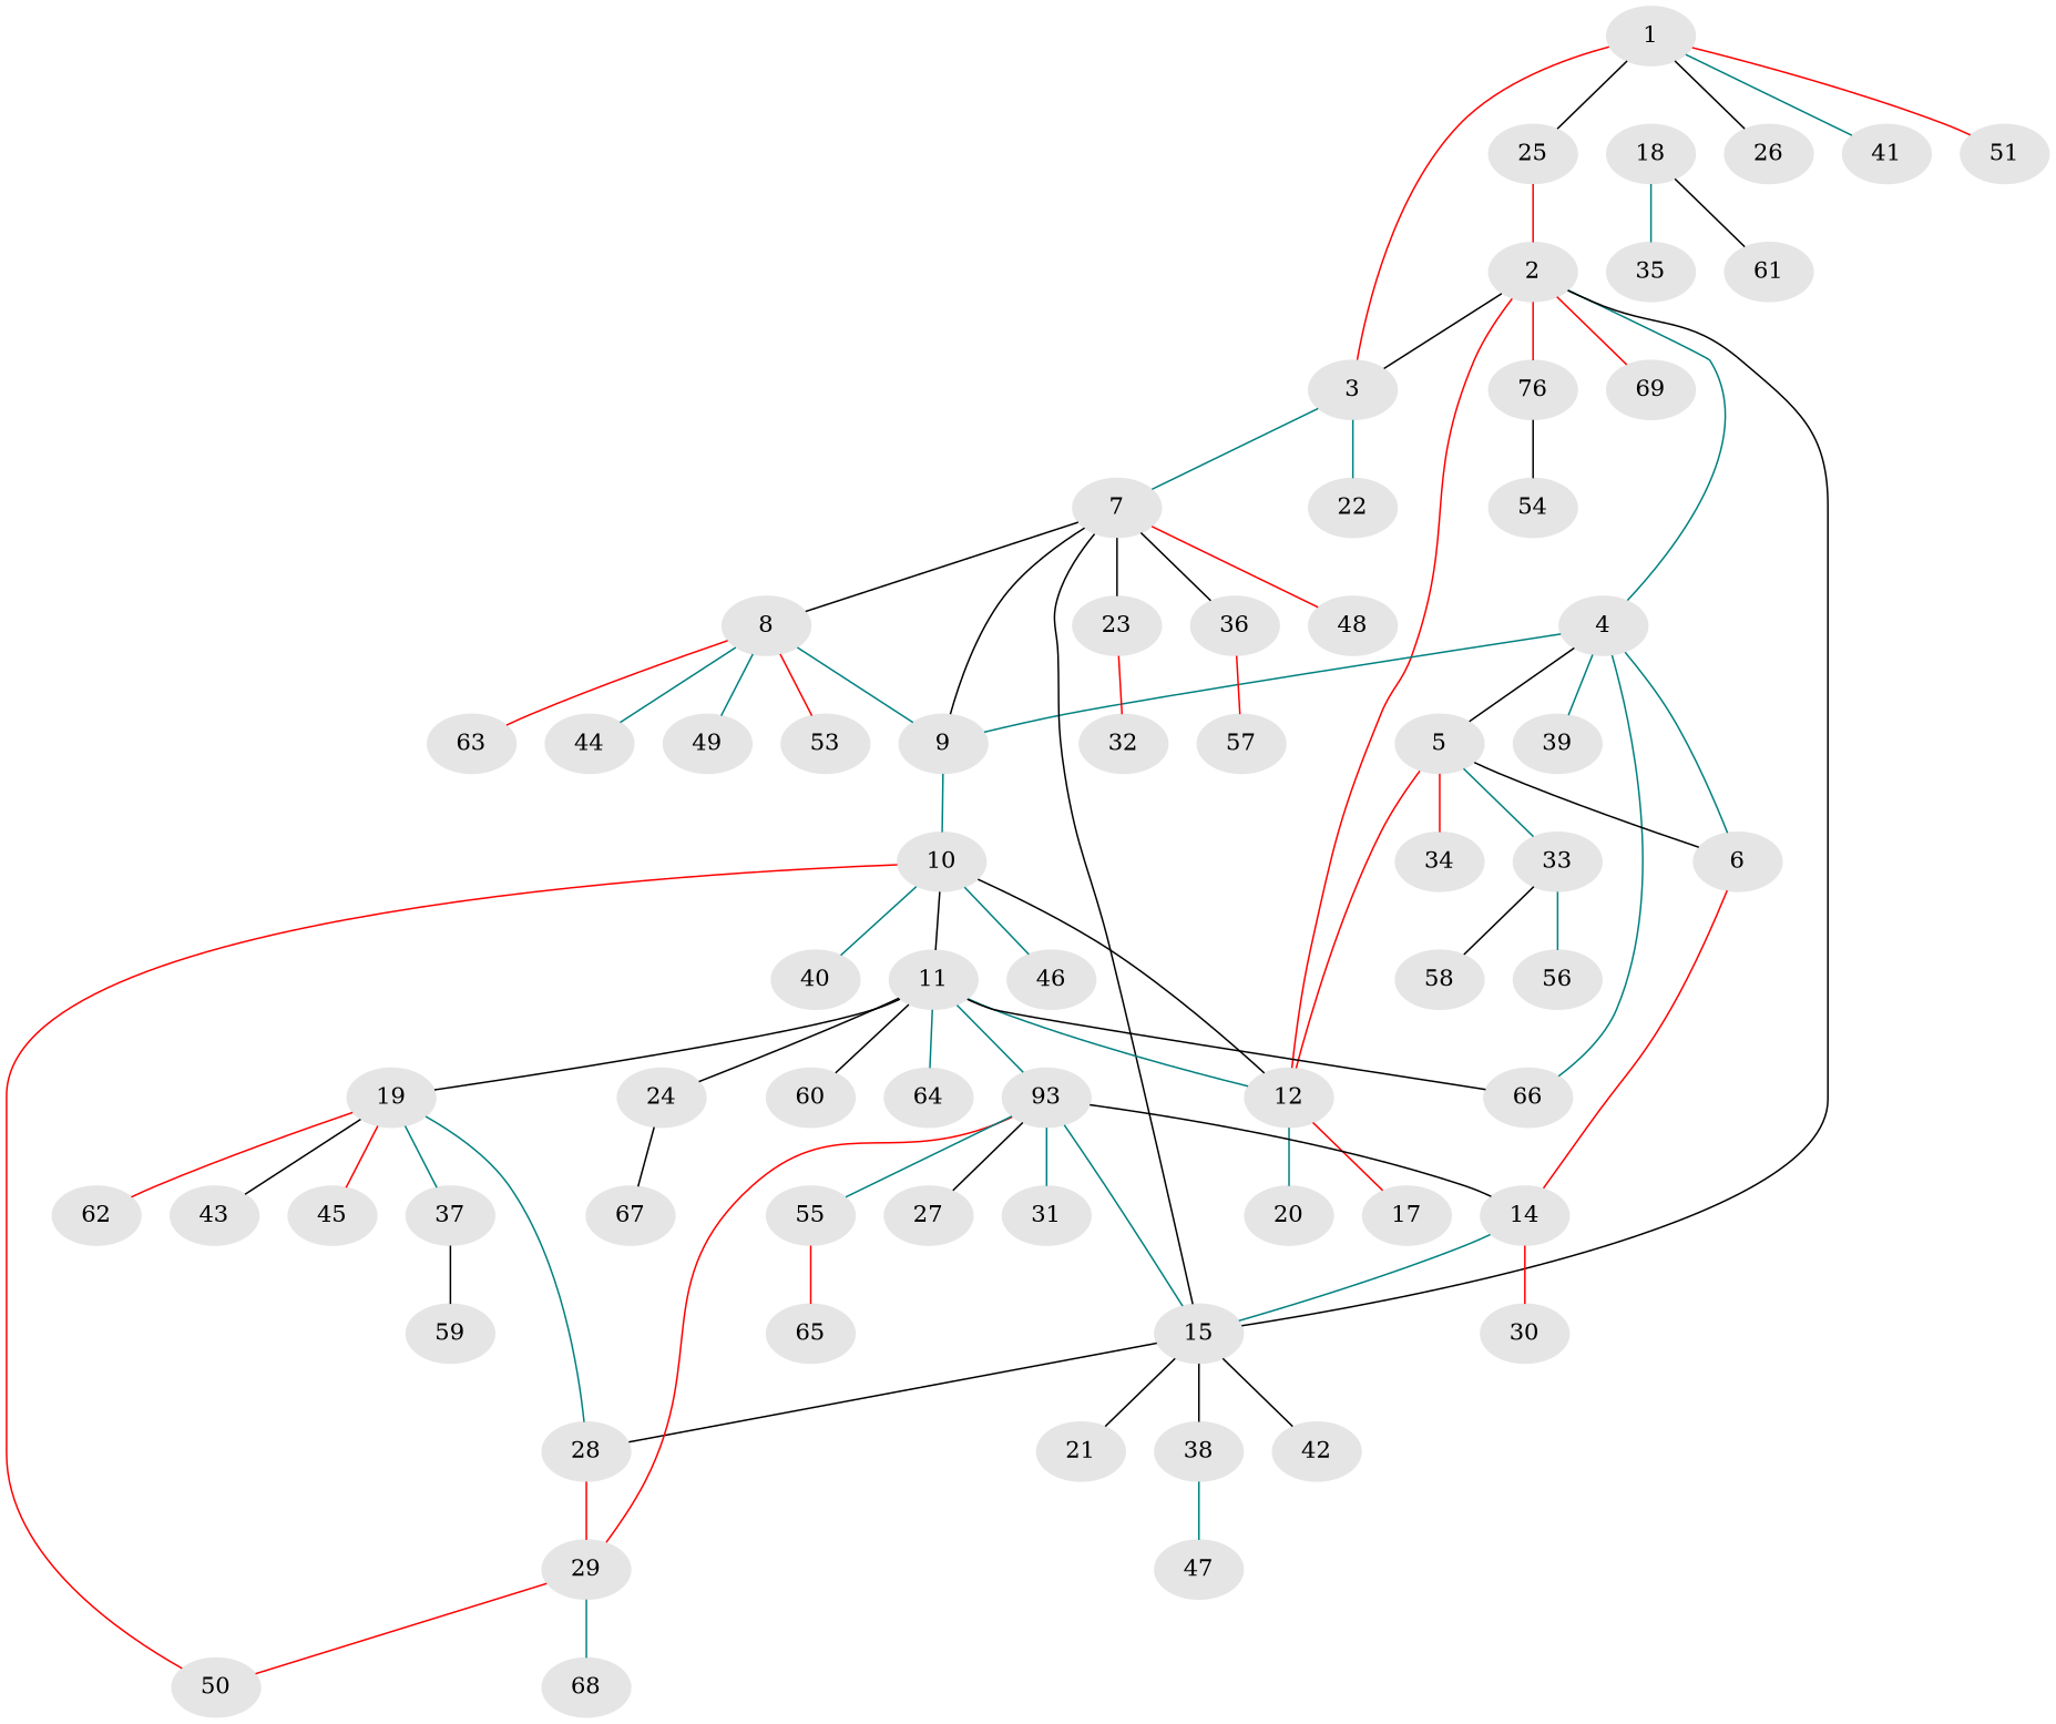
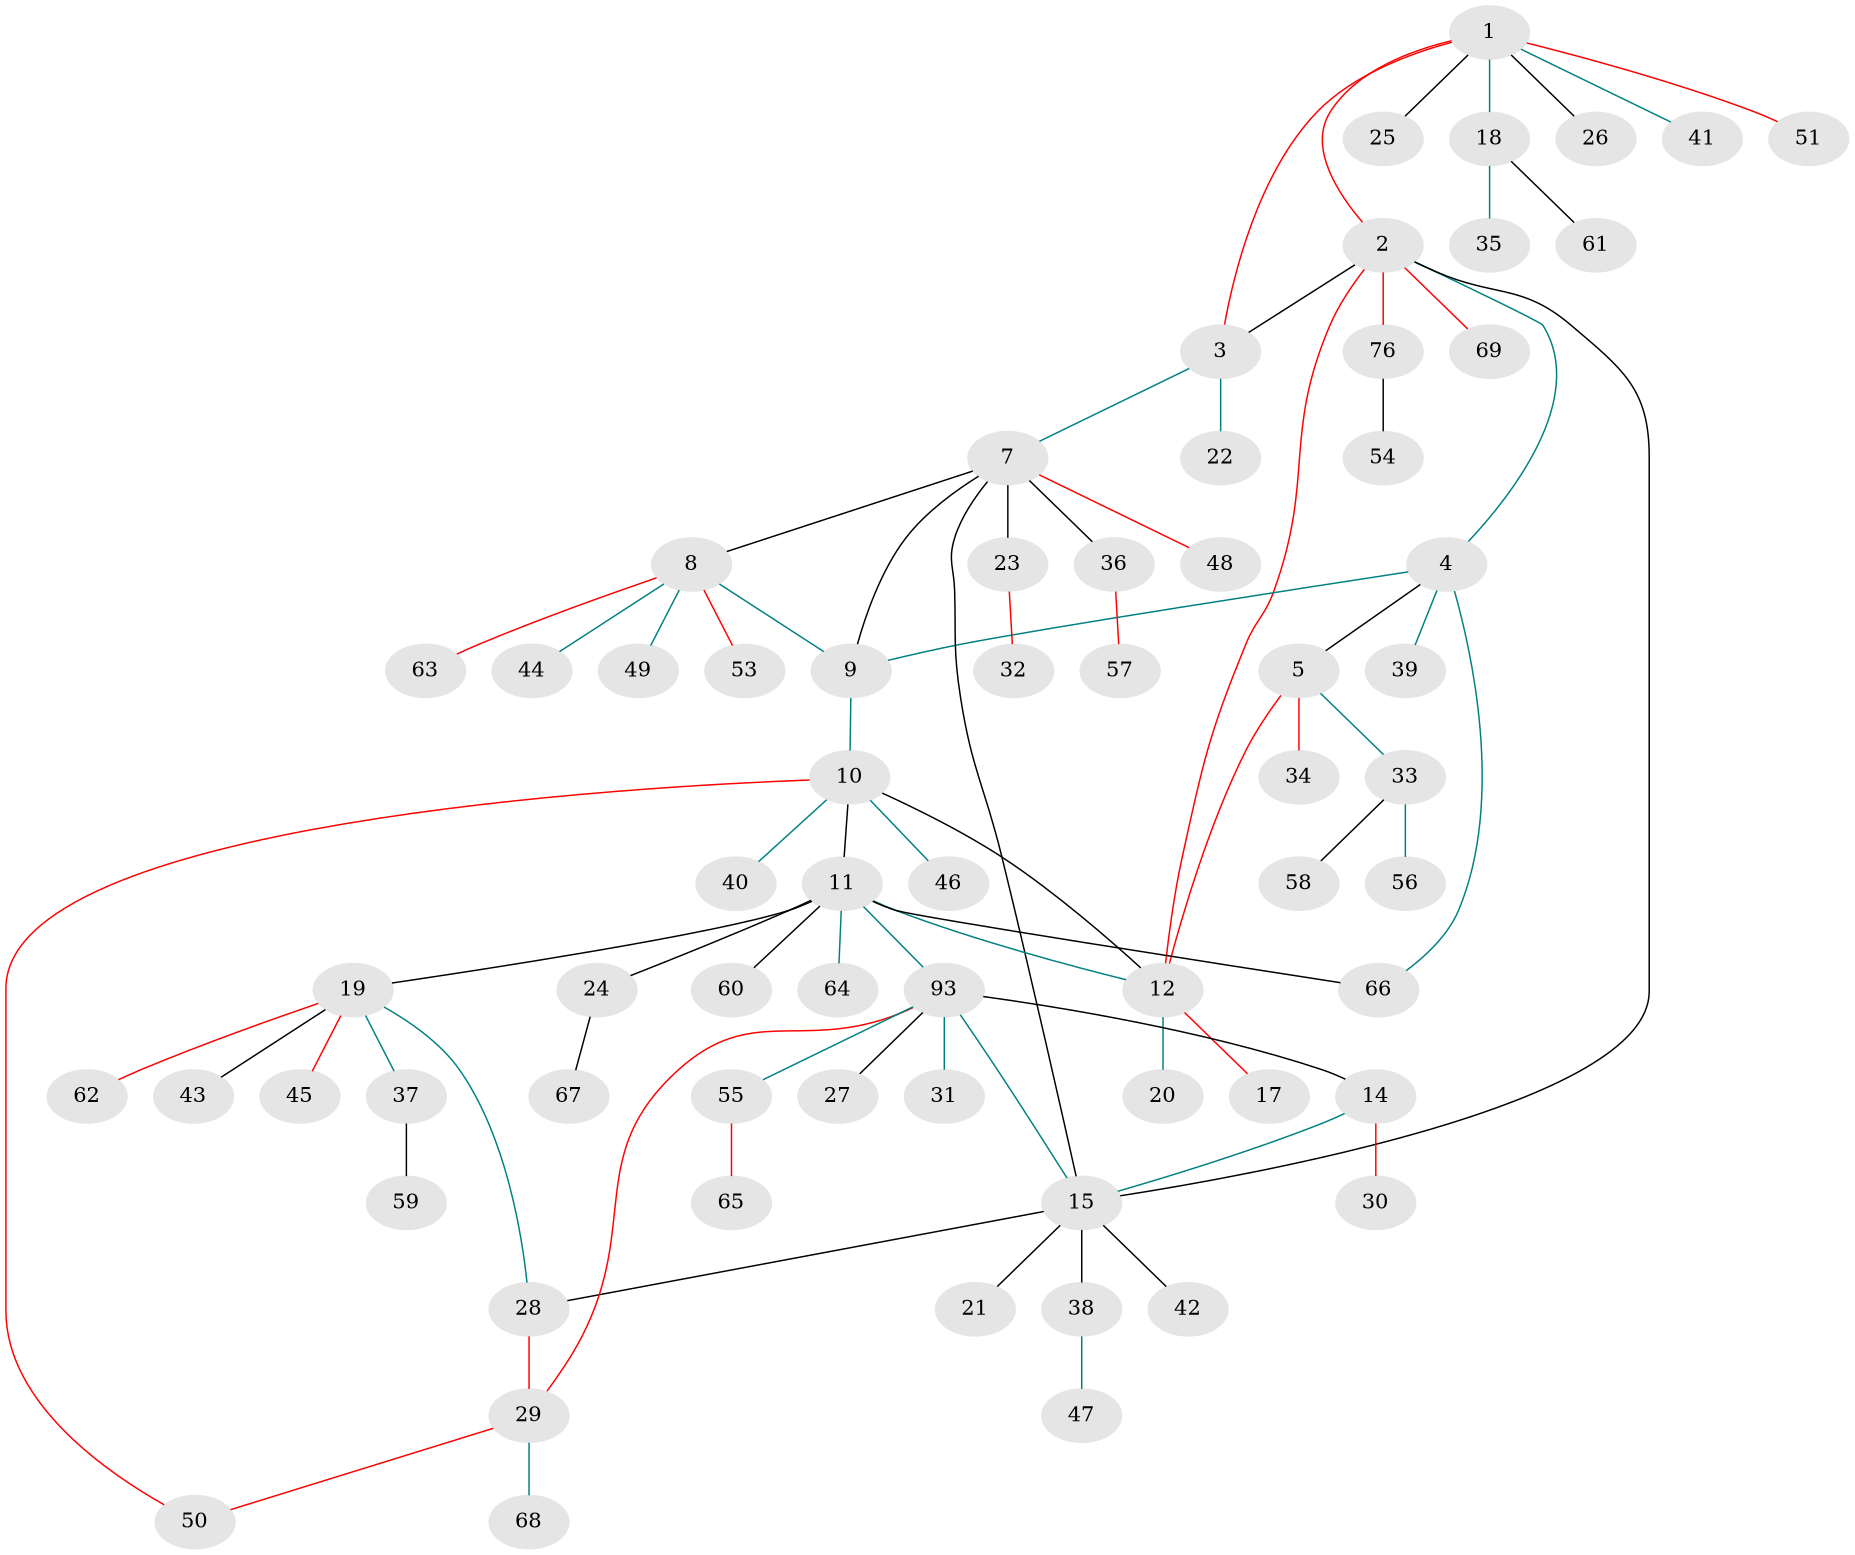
  graph {
    node [color=gray90 style=filled]
    edge [color=teal]
    1
    2
    3
    18
    25
    26
    41
    51
    4
    12
    15
    n12 [label=76]
    69
    7
    22
    35
    61
    5
-   6
    9
    39
    66
    17
    20
    21
    28
    38
    42
    54
    8
    23
    36
    48
    33
    34
    14
    10
    56
    58
    30
    44
    49
    53
    63
    32
    57
    11
    40
    46
    50
    n51 [label=93]
    19
    24
    60
    64
    27
    29
    31
    55
    37
    43
    45
    62
    67
    68
    65
    47
    59
-   25 -- 2 [color=red]
+   1 -- 2 [color=red]
    1 -- 3 [color=red]
+   1 -- 18
    1 -- 25 [color=black]
    1 -- 26 [color=black]
    1 -- 41
    1 -- 51 [color=red]
    2 -- 3 [color=black]
    2 -- 4
    2 -- 12 [color=red]
    2 -- 15 [color=black]
    2 -- n12 [color=red]
    2 -- 69 [color=red]
    3 -- 7
    3 -- 22
    18 -- 35
    18 -- 61 [color=black]
    4 -- 5 [color=black]
-   4 -- 6
    4 -- 9
    4 -- 39
    4 -- 66
    12 -- 17 [color=red]
    12 -- 20
    15 -- 21 [color=black]
    15 -- 28 [color=black]
    15 -- 38 [color=black]
    15 -- 42 [color=black]
    n12 -- 54 [color=black]
    7 -- 15 [color=black]
    7 -- 9 [color=black]
    7 -- 8 [color=black]
    7 -- 23 [color=black]
    7 -- 36 [color=black]
    7 -- 48 [color=red]
    5 -- 12 [color=red]
-   5 -- 6 [color=black]
    5 -- 33
    5 -- 34 [color=red]
-   6 -- 14 [color=red]
    9 -- 10
    28 -- 29 [color=red]
    38 -- 47
    8 -- 9
    8 -- 44
    8 -- 49
    8 -- 53 [color=red]
    8 -- 63 [color=red]
    23 -- 32 [color=red]
    36 -- 57 [color=red]
    33 -- 56
    33 -- 58 [color=black]
    14 -- 15
    14 -- 30 [color=red]
    10 -- 12 [color=black]
    10 -- 11 [color=black]
    10 -- 40
    10 -- 46
    10 -- 50 [color=red]
    11 -- 12
    11 -- 66 [color=black]
    11 -- n51
    11 -- 19 [color=black]
    11 -- 24 [color=black]
    11 -- 60 [color=black]
    11 -- 64
    n51 -- 15
    n51 -- 14 [color=black]
    n51 -- 27 [color=black]
    n51 -- 29 [color=red]
    n51 -- 31
    n51 -- 55
    19 -- 28
    19 -- 37
    19 -- 43 [color=black]
    19 -- 45 [color=red]
    19 -- 62 [color=red]
    24 -- 67 [color=black]
    29 -- 50 [color=red]
    29 -- 68
    55 -- 65 [color=red]
    37 -- 59 [color=black]
  }
